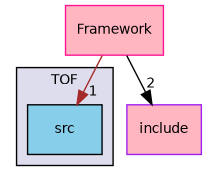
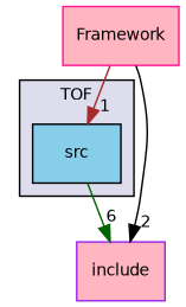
  digraph {
    compound=true
    node [fillcolor=lightpink fontname=Helvetica fontsize=10 shape=box style=filled]
    edge [labeldistance=1.5 labelfontname=Helvetica labelfontsize=10]
    n1 [color=black fillcolor=skyblue label=src pencolor=black]
    n2 [color=purple label=include]
    n3 [color=deeppink label=Framework]
    subgraph cluster_1 {
      bgcolor="#ddddee"
      fontname=Helvetica
      fontsize=10
      label=TOF
      pencolor=black
      n1
    }
+   n1 -> n2 [color=darkgreen headlabel=6]
    n3 -> n1 [color=brown headlabel=1]
    n3 -> n2 [color=black headlabel=2]
  }
